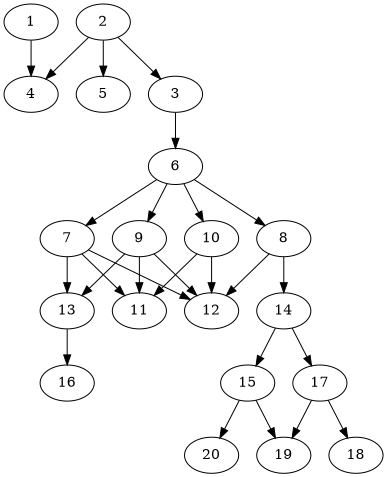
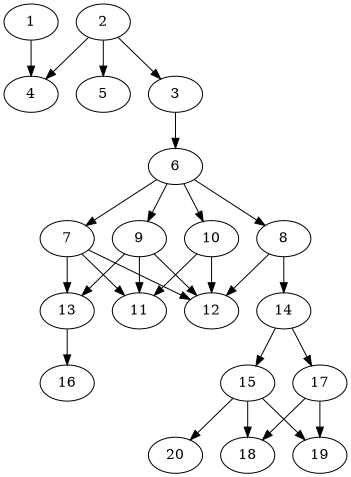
  digraph {
    node [alpha=0.15]
    1 [alpha=0.13 expect_size=21346304]
    4 [expect_size=38295552]
    2 [alpha=0.14 expect_size=46173184]
    3 [alpha=0.03 expect_size=18014208]
    5 [alpha=0.14 expect_size=26319872]
    6 [alpha=0.05 expect_size=20577280]
    7 [alpha=0.02 expect_size=46651392]
    8 [alpha=0.09 expect_size=48256000]
    9 [alpha=0.12 expect_size=24126464]
    10 [alpha=0.05 expect_size=18238464]
    11 [alpha=0.07 expect_size=45403136]
    12 [alpha=0.08 expect_size=28146688]
    13 [alpha=0.02 expect_size=13820928]
    14 [alpha=0.03 expect_size=21719040]
    16 [expect_size=43281408]
    17 [alpha=0.04 expect_size=8510464]
    15 [alpha=0.17 expect_size=10999808]
    18 [alpha=0.09 expect_size=14144512]
    19 [alpha=0.10 expect_size=35421184]
    20 [alpha=0.10 expect_size=17301504]
    1 -> 4
    2 -> 4
    2 -> 3
    2 -> 5
    3 -> 6
    6 -> 7
    6 -> 8
    6 -> 9
    6 -> 10
    7 -> 11
    7 -> 12
    7 -> 13
    8 -> 12
    8 -> 14
    9 -> 11
    9 -> 12
    9 -> 13
    10 -> 11
    10 -> 12
    13 -> 16
    14 -> 17
    14 -> 15
    17 -> 18
    17 -> 19
+   15 -> 18
    15 -> 19
    15 -> 20
  }
